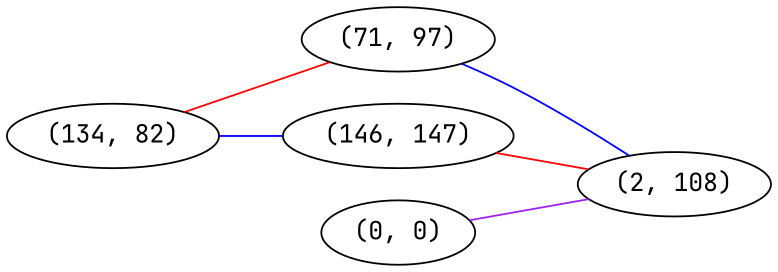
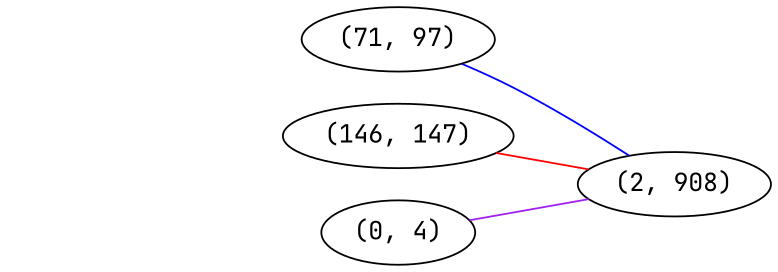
  graph {
    fontname="JetBrains Mono"
    rankdir=LR
    node [fontname="JetBrains Mono"]
    edge [color=red fontname="JetBrains Mono" weight=1]
-   "(134, 82)"
    "(71, 97)"
    "(146, 147)"
-   "(2, 108)"
-   "(0, 0)"
-   "(134, 82)" -- "(71, 97)"
-   "(134, 82)" -- "(146, 147)" [color=blue weight=3]
+   "(2, 108)" [label="(2, 908)"]
+   "(0, 0)" [label="(0, 4)"]
    "(71, 97)" -- "(2, 108)" [color=blue]
    "(146, 147)" -- "(2, 108)" [weight=3]
    "(0, 0)" -- "(2, 108)" [color=purple weight=4]
  }
